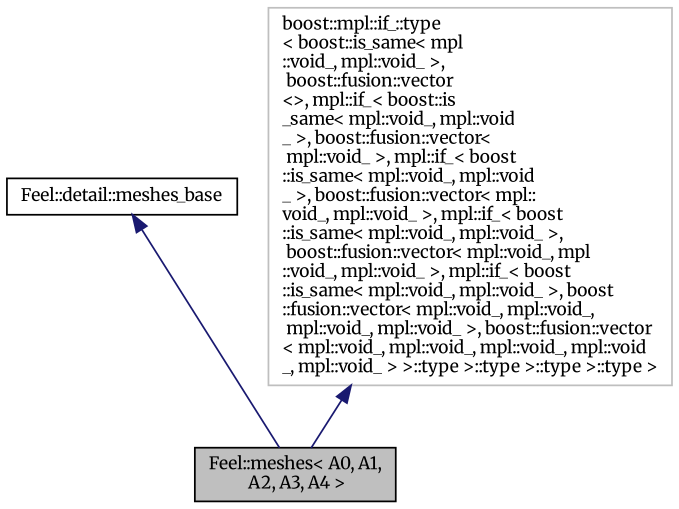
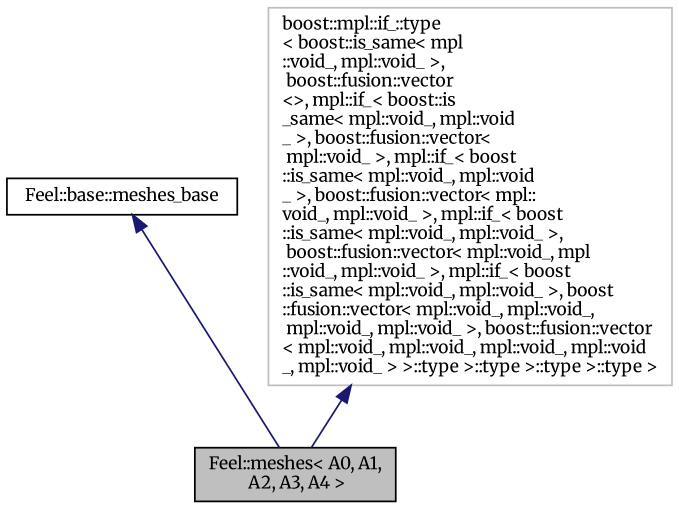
  digraph {
    rankdir=TB
    fontname=Merriweather
    node [color=black fillcolor=white fontname=Merriweather fontsize=10 shape=record style=filled]
    edge [color=midnightblue dir=back fontname=Merriweather fontsize=10 labelfontname=Helvetica labelfontsize=10 style=solid]
    n1 [fillcolor=grey75 fontcolor=black height=0.2 label="Feel::meshes\< A0, A1,\l A2, A3, A4 \>" width=0.4]
-   n2 [height=0.2 label="Feel::detail::meshes_base" width=0.4]
+   n2 [height=0.2 label="Feel::base::meshes_base" width=0.4]
    n3 [color=grey75 height=0.2 label="boost::mpl::if_::type\l\< boost::is_same\< mpl\l::void_, mpl::void_ \>,\l boost::fusion::vector\l\<\>, mpl::if_\< boost::is\l_same\< mpl::void_, mpl::void\l_ \>, boost::fusion::vector\<\l mpl::void_ \>, mpl::if_\< boost\l::is_same\< mpl::void_, mpl::void\l_ \>, boost::fusion::vector\< mpl::\lvoid_, mpl::void_ \>, mpl::if_\< boost\l::is_same\< mpl::void_, mpl::void_ \>,\l boost::fusion::vector\< mpl::void_, mpl\l::void_, mpl::void_ \>, mpl::if_\< boost\l::is_same\< mpl::void_, mpl::void_ \>, boost\l::fusion::vector\< mpl::void_, mpl::void_,\l mpl::void_, mpl::void_ \>, boost::fusion::vector\l\< mpl::void_, mpl::void_, mpl::void_, mpl::void\l_, mpl::void_ \> \>::type \>::type \>::type \>::type \>" width=0.4]
    n2 -> n1
    n3 -> n1
  }
